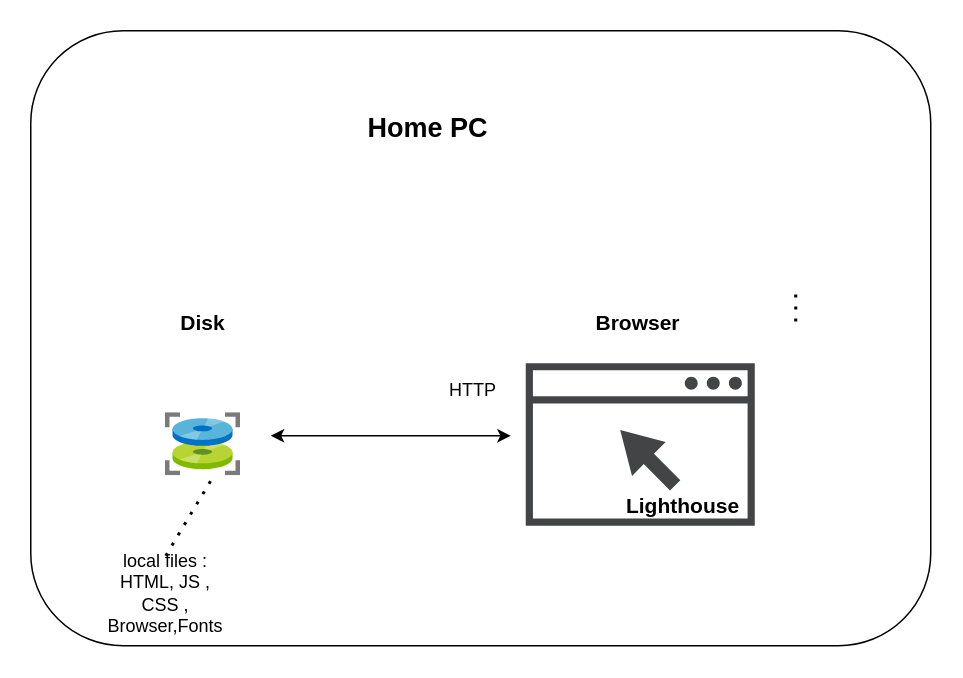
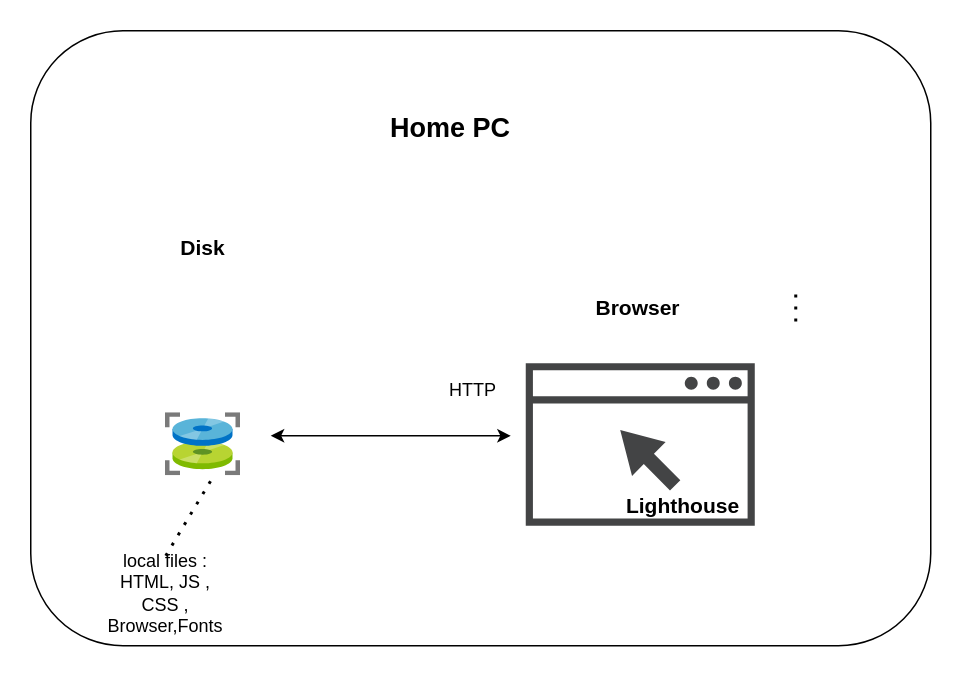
  <mxCell id="0" />
  <mxCell id="1" parent="0" />
  <mxCell id="2" value="" style="rounded=1;whiteSpace=wrap;html=1;" vertex="1" parent="1"><mxGeometry x="20" y="20" width="600" height="410" as="geometry" /></mxCell>
- <mxCell id="3" value="&lt;b&gt;&lt;font style=&quot;font-size: 18px&quot;&gt;Home PC&lt;/font&gt;&lt;/b&gt;" style="text;html=1;strokeColor=none;fillColor=none;align=center;verticalAlign=middle;whiteSpace=wrap;rounded=0;" vertex="1" parent="1"><mxGeometry x="235" y="70" width="100" height="30" as="geometry" /></mxCell>
+ <mxCell id="3" value="&lt;b&gt;&lt;font style=&quot;font-size: 18px&quot;&gt;Home PC&lt;/font&gt;&lt;/b&gt;" style="text;html=1;strokeColor=none;fillColor=none;align=center;verticalAlign=middle;whiteSpace=wrap;rounded=0;" vertex="1" parent="1"><mxGeometry x="250" y="70" width="100" height="30" as="geometry" /></mxCell>
  <mxCell id="4" value="" style="aspect=fixed;html=1;points=[];align=center;image;fontSize=12;image=img/lib/mscae/MD_snapshot.svg;" vertex="1" parent="1"><mxGeometry x="110" y="274.8" width="50" height="42" as="geometry" /></mxCell>
  <mxCell id="5" value="" style="pointerEvents=1;shadow=0;dashed=0;html=1;strokeColor=none;fillColor=#434445;aspect=fixed;labelPosition=center;verticalLabelPosition=bottom;verticalAlign=top;align=center;outlineConnect=0;shape=mxgraph.vvd.web_browser;" vertex="1" parent="1"><mxGeometry x="350" y="241.6" width="152.68" height="108.4" as="geometry" /></mxCell>
- <mxCell id="6" value="&lt;b&gt;&lt;font style=&quot;font-size: 14px&quot;&gt;Browser&lt;/font&gt;&lt;/b&gt;" style="text;html=1;strokeColor=none;fillColor=none;align=center;verticalAlign=middle;whiteSpace=wrap;rounded=0;" vertex="1" parent="1"><mxGeometry x="390" y="200" width="70" height="30" as="geometry" /></mxCell>
- <mxCell id="7" value="&lt;b&gt;&lt;font style=&quot;font-size: 14px&quot;&gt;Disk&lt;/font&gt;&lt;/b&gt;" style="text;html=1;strokeColor=none;fillColor=none;align=center;verticalAlign=middle;whiteSpace=wrap;rounded=0;" vertex="1" parent="1"><mxGeometry x="100" y="200" width="70" height="30" as="geometry" /></mxCell>
+ <mxCell id="6" value="&lt;b&gt;&lt;font style=&quot;font-size: 14px&quot;&gt;Browser&lt;/font&gt;&lt;/b&gt;" style="text;html=1;strokeColor=none;fillColor=none;align=center;verticalAlign=middle;whiteSpace=wrap;rounded=0;" vertex="1" parent="1"><mxGeometry x="390" y="190" width="70" height="30" as="geometry" /></mxCell>
+ <mxCell id="7" value="&lt;b&gt;&lt;font style=&quot;font-size: 14px&quot;&gt;Disk&lt;/font&gt;&lt;/b&gt;" style="text;html=1;strokeColor=none;fillColor=none;align=center;verticalAlign=middle;whiteSpace=wrap;rounded=0;" vertex="1" parent="1"><mxGeometry x="100" y="150" width="70" height="30" as="geometry" /></mxCell>
  <mxCell id="8" value="" style="endArrow=classic;startArrow=classic;html=1;" edge="1" parent="1"><mxGeometry width="50" height="50" relative="1" as="geometry"><mxPoint x="180" y="290" as="sourcePoint" /><mxPoint x="340" y="290" as="targetPoint" /></mxGeometry></mxCell>
  <mxCell id="9" value="HTTP" style="text;html=1;strokeColor=none;fillColor=none;align=center;verticalAlign=middle;whiteSpace=wrap;rounded=0;" vertex="1" parent="1"><mxGeometry x="295" y="250" width="40" height="20" as="geometry" /></mxCell>
  <mxCell id="10" value="" style="endArrow=none;dashed=1;html=1;dashPattern=1 3;strokeWidth=2;" edge="1" parent="1"><mxGeometry width="50" height="50" relative="1" as="geometry"><mxPoint x="530" y="195.833" as="sourcePoint" /><mxPoint x="530" y="214.167" as="targetPoint" /></mxGeometry></mxCell>
  <mxCell id="11" value="" style="endArrow=none;dashed=1;html=1;dashPattern=1 3;strokeWidth=2;" edge="1" parent="1"><mxGeometry width="50" height="50" relative="1" as="geometry"><mxPoint x="110" y="370" as="sourcePoint" /><mxPoint x="140" y="320" as="targetPoint" /></mxGeometry></mxCell>
  <mxCell id="12" value="local files : HTML, JS , CSS , Browser,Fonts" style="text;html=1;strokeColor=none;fillColor=none;align=center;verticalAlign=middle;whiteSpace=wrap;rounded=0;" vertex="1" parent="1"><mxGeometry x="70" y="370" width="80" height="50" as="geometry" /></mxCell>
  <mxCell id="13" value="&lt;b&gt;&lt;font style=&quot;font-size: 14px&quot;&gt;Lighthouse&lt;/font&gt;&lt;/b&gt;" style="text;html=1;strokeColor=none;fillColor=none;align=center;verticalAlign=middle;whiteSpace=wrap;rounded=0;" vertex="1" parent="1"><mxGeometry x="420" y="326.8" width="70" height="20" as="geometry" /></mxCell>
